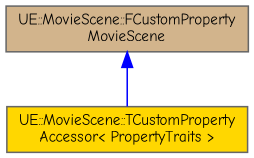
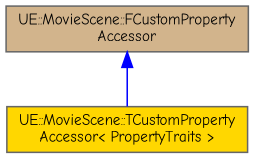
  digraph {
    rankdir=TB
    fontname="Comic Neue"
    node [color=grey40 fontname="Comic Neue" fontsize=10 shape=box style=filled]
-   n1 [fillcolor=tan height=0.2 label="UE::MovieScene::FCustomProperty\lMovieScene" width=0.4]
+   n1 [fillcolor=tan height=0.2 label="UE::MovieScene::FCustomProperty\lAccessor" width=0.4]
    n2 [fillcolor=gold height=0.2 label="UE::MovieScene::TCustomProperty\lAccessor\< PropertyTraits \>" width=0.4]
    n1 -> n2 [color=blue dir=back fontname="Comic Neue" fontsize=10 labelfontname=Helvetica labelfontsize=10 style=solid]
  }
